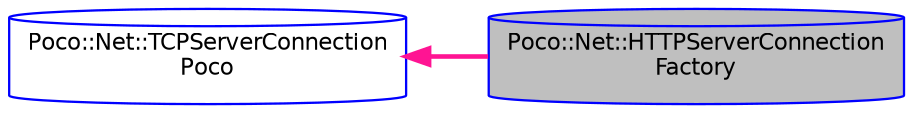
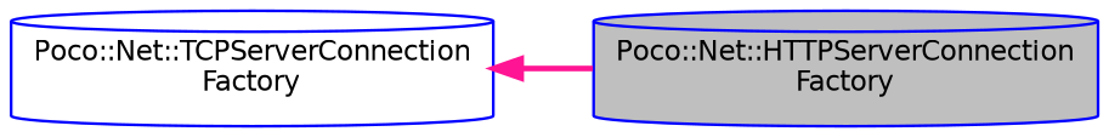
  digraph {
    rankdir=LR
    node [color=blue fontname=Helvetica fontsize=10 shape=cylinder style=filled]
    n1 [fillcolor=grey75 fontcolor=black height=0.2 label="Poco::Net::HTTPServerConnection\lFactory" width=0.4]
-   n2 [fillcolor=white height=0.2 label="Poco::Net::TCPServerConnection\lPoco" width=0.4]
+   n2 [fillcolor=white height=0.2 label="Poco::Net::TCPServerConnection\lFactory" width=0.4]
    n2 -> n1 [color=deeppink dir=back fontname=Helvetica fontsize=10 labelfontname=Helvetica labelfontsize=10 style=bold]
  }
